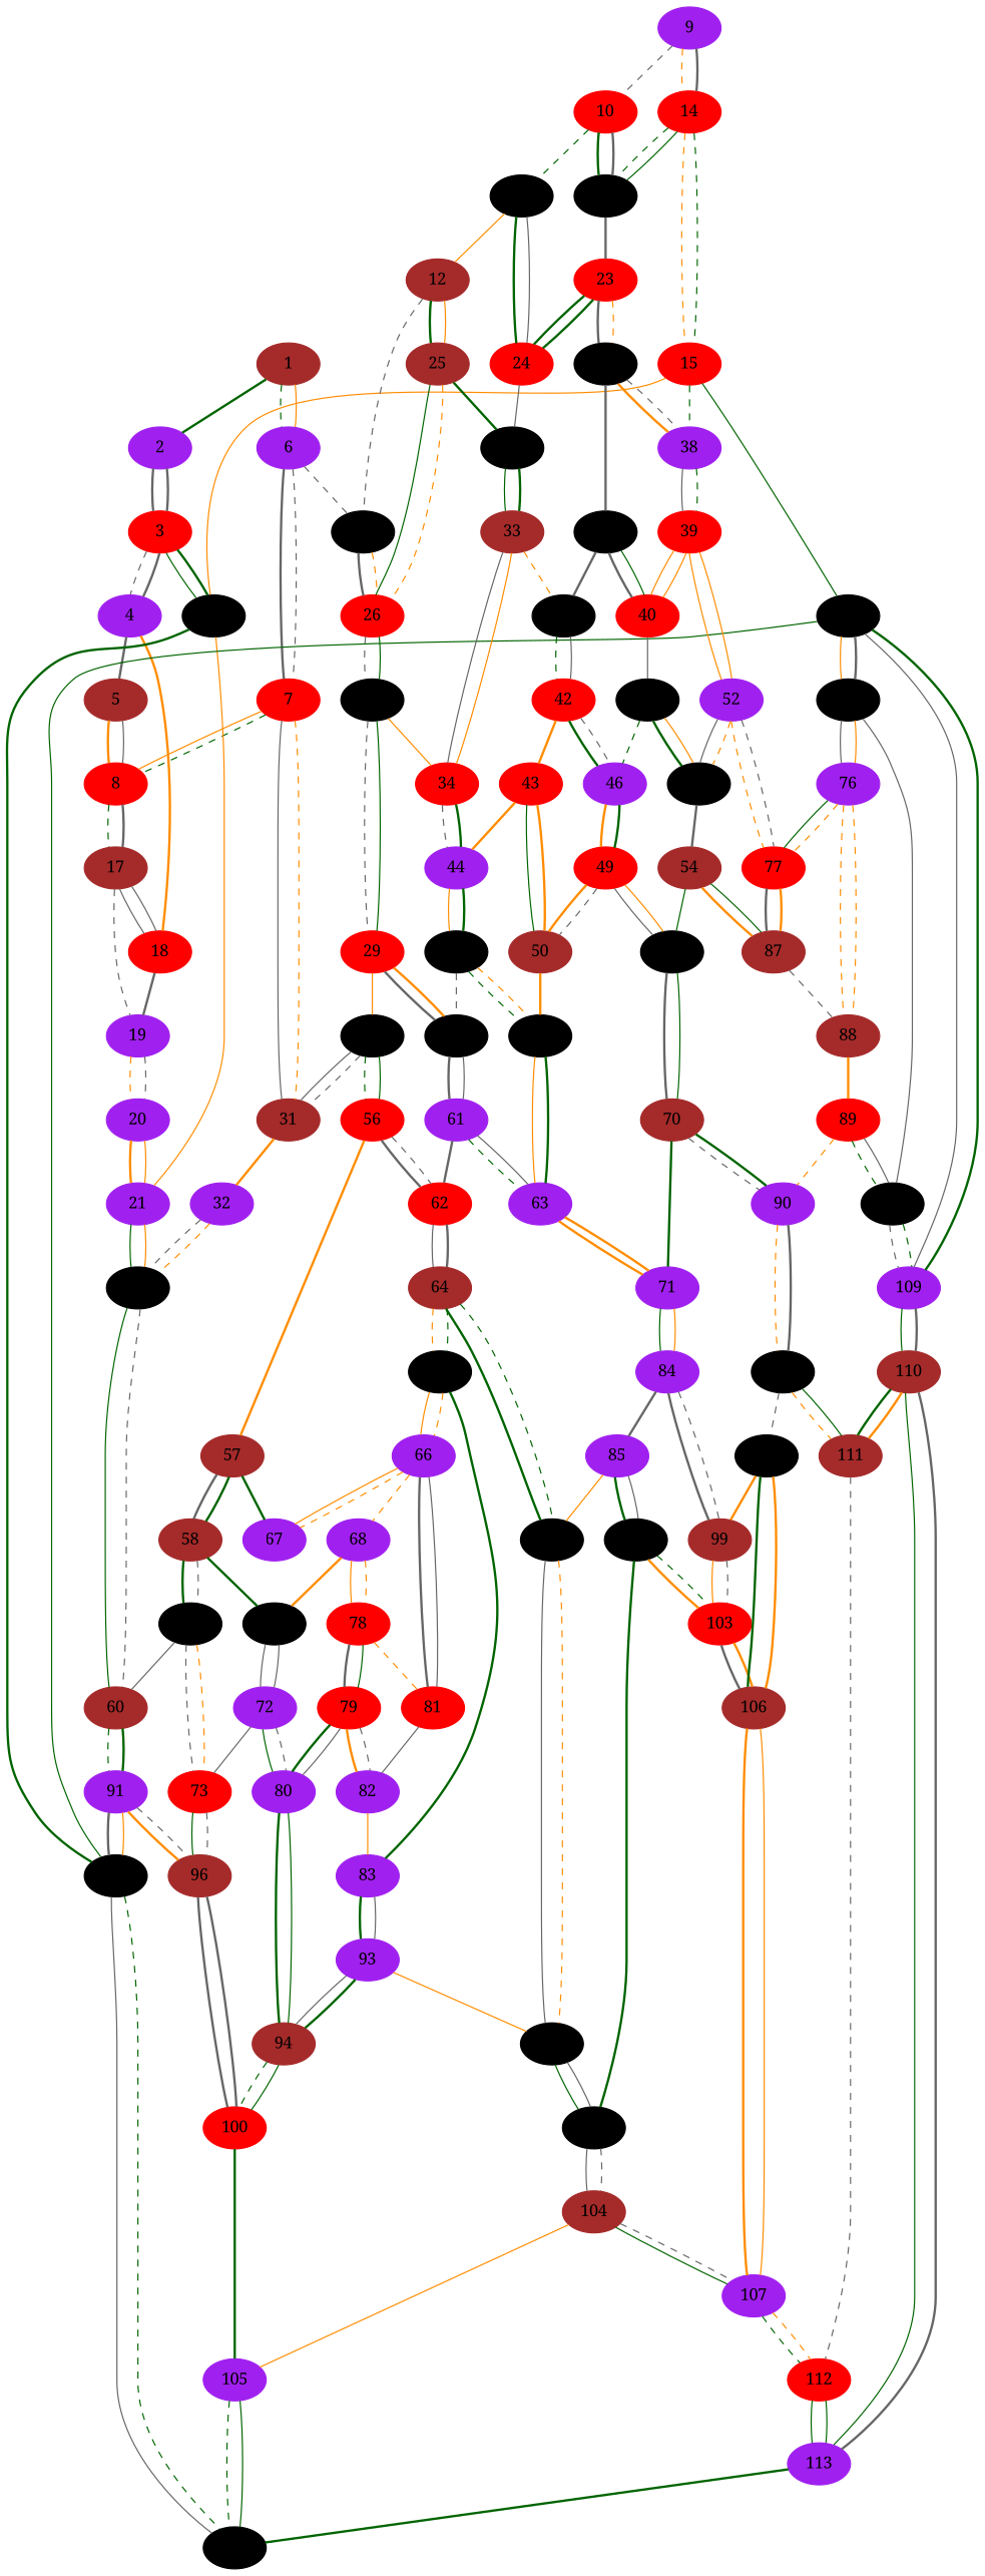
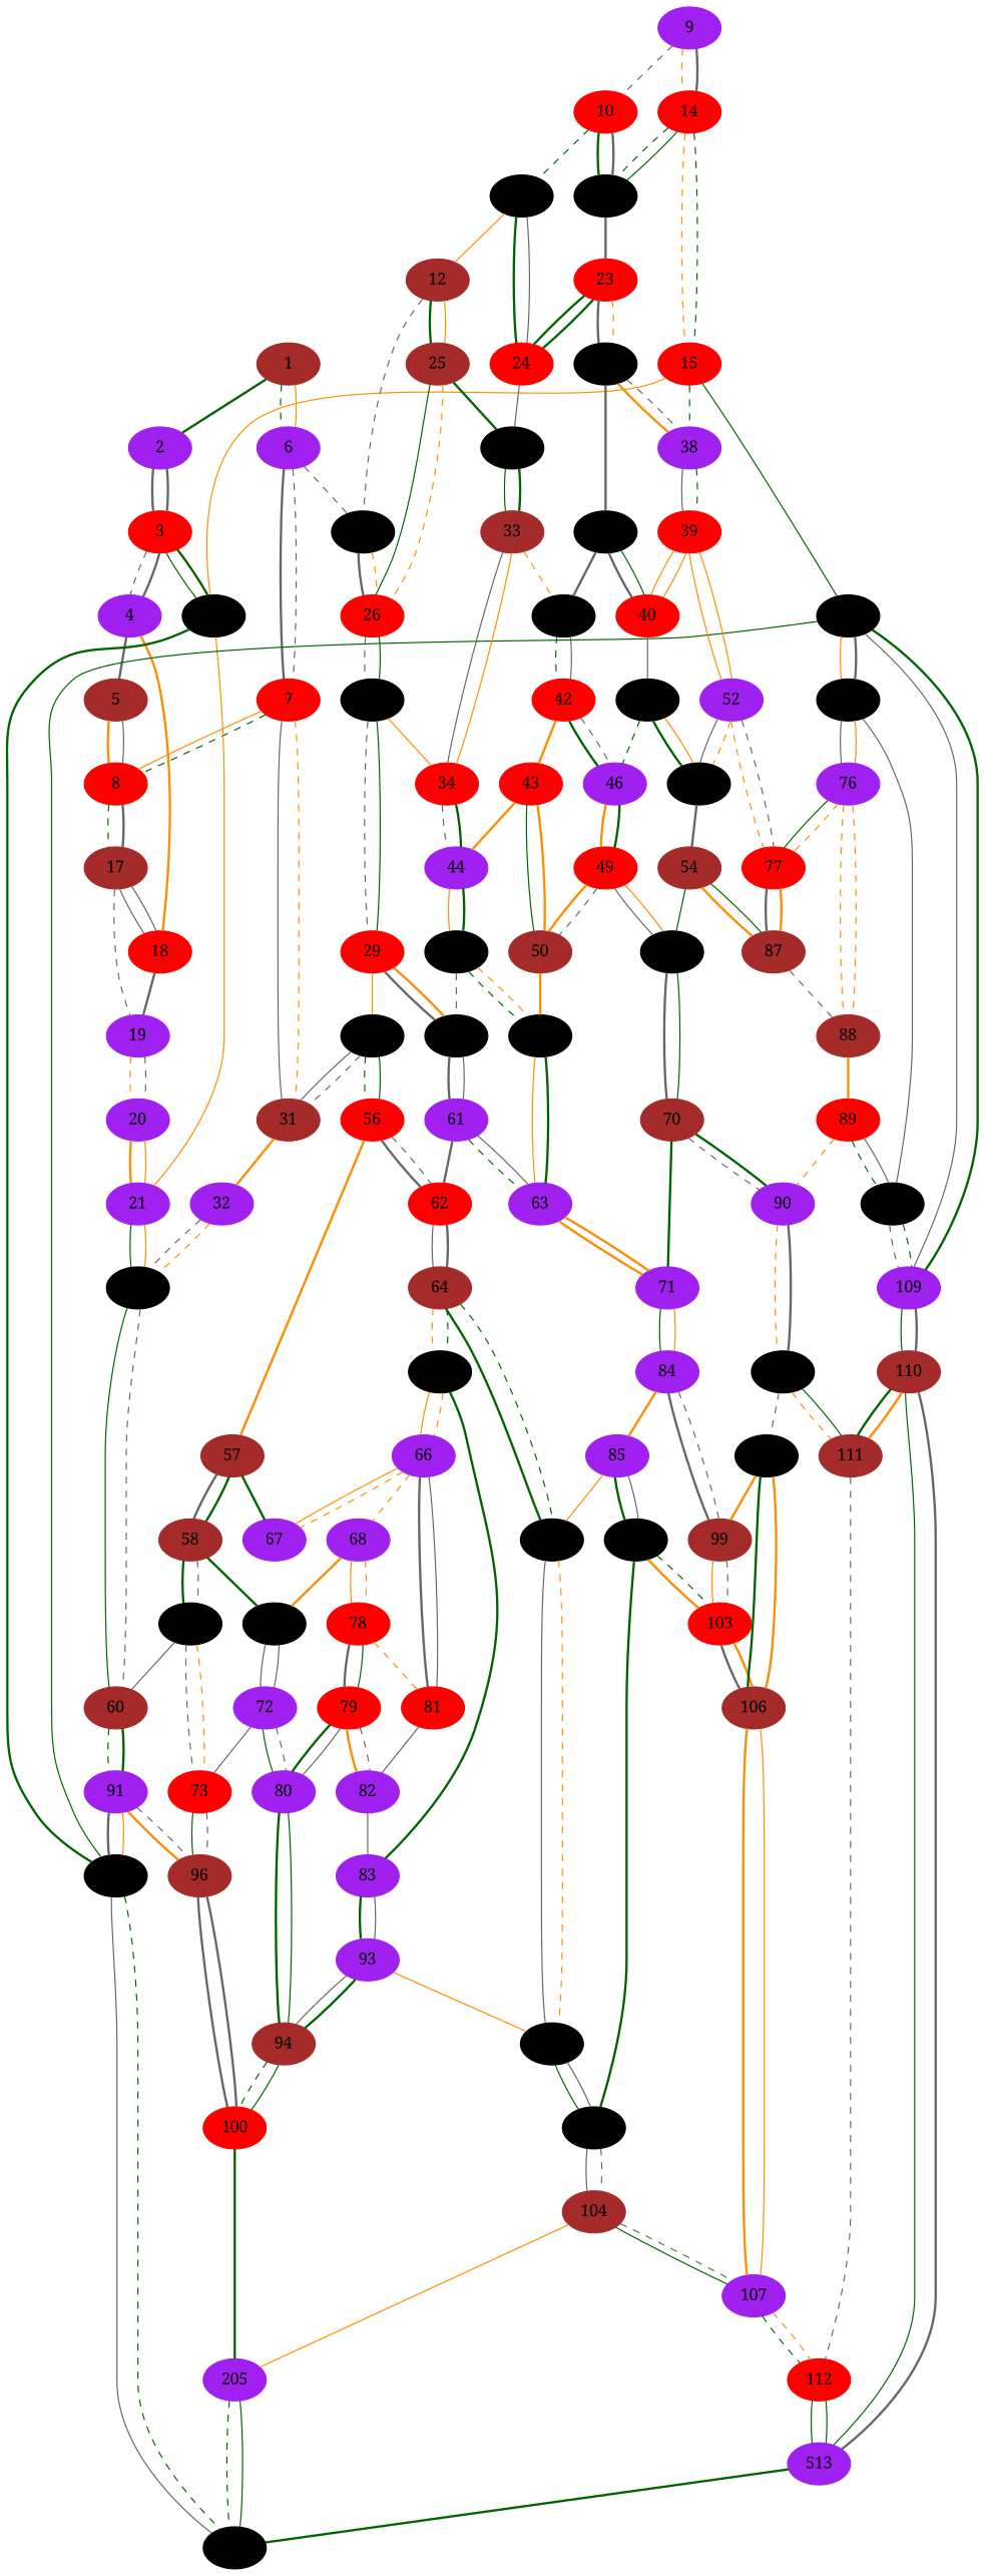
  graph {
    fontname="Noto Serif"
    node [color=purple fontname="Noto Serif" style=filled]
    edge [color=gray40 fontname="Noto Serif" style=bold]
    1 [color=brown]
    2
    6
    3 [color=red]
    7 [color=red]
    13 [color=black]
    4
    16 [color=black]
    10 [color=red]
    9
    14 [color=red]
    5 [color=brown]
    18 [color=red]
    21
    92 [color=black]
    8 [color=red]
    19
    17 [color=brown]
    31 [color=brown]
    26 [color=red]
    32
    11 [color=black]
    22 [color=black]
    15 [color=red]
    12 [color=brown]
    24 [color=red]
    23 [color=red]
    25 [color=brown]
    27 [color=black]
    28 [color=black]
    38
    74 [color=black]
    39 [color=red]
    75 [color=black]
    109
    41 [color=black]
    114 [color=black]
    20
    60 [color=brown]
    35 [color=black]
    36 [color=black]
    33 [color=brown]
    29 [color=red]
    34 [color=red]
    37 [color=black]
    30 [color=black]
    48 [color=black]
    44
    56 [color=red]
    61
    57 [color=brown]
    62 [color=red]
    42 [color=red]
    47 [color=black]
    40 [color=red]
    45 [color=black]
    43 [color=red]
    46
    52
    53 [color=black]
    77 [color=red]
    91
    50 [color=brown]
    49 [color=red]
    51 [color=black]
    54 [color=brown]
    55 [color=black]
    63
    70 [color=brown]
    71
    87 [color=brown]
    88 [color=brown]
    90
    58 [color=brown]
    67
    64 [color=brown]
    59 [color=black]
    69 [color=black]
    73 [color=red]
    72
    96 [color=brown]
    65 [color=black]
    86 [color=black]
    84
    66
    83
    95 [color=black]
    81 [color=red]
    68
    93
    82
    78 [color=red]
    79 [color=red]
    80
    97 [color=black]
    85
    99 [color=brown]
    94 [color=brown]
    100 [color=red]
    76
    108 [color=black]
    110 [color=brown]
    89 [color=red]
    101 [color=black]
    103 [color=red]
    102 [color=black]
    98 [color=black]
    111 [color=brown]
-   105
+   105 [label=205]
    104 [color=brown]
    106 [color=brown]
    112 [color=red]
    107
-   113
+   113 [label=513]
    1 -- 2 [color=darkgreen]
    1 -- 6 [color=darkgreen style=dashed]
    1 -- 6 [color=darkorange style=solid]
    2 -- 3
    2 -- 3
    6 -- 7
    6 -- 7 [style=dashed]
    6 -- 13 [style=dashed]
    3 -- 4 [style=dashed]
    3 -- 4
    3 -- 16 [color=darkgreen style=solid]
    3 -- 16 [color=darkgreen]
    7 -- 8 [color=darkorange style=solid]
    7 -- 8 [color=darkgreen style=dashed]
    7 -- 31 [style=solid]
    7 -- 31 [color=darkorange style=dashed]
    13 -- 26
    13 -- 26 [color=darkorange style=dashed]
    4 -- 5
    4 -- 18 [color=darkorange]
    16 -- 21 [color=darkorange style=solid]
    16 -- 92 [color=darkgreen]
    10 -- 11 [color=darkgreen style=dashed]
    10 -- 22 [color=darkgreen]
    10 -- 22
    9 -- 10 [style=dashed]
    9 -- 14 [color=darkorange style=dashed]
    9 -- 14
    14 -- 22 [color=darkgreen style=dashed]
    14 -- 22 [color=darkgreen style=solid]
    14 -- 15 [color=darkorange style=dashed]
    14 -- 15 [color=darkgreen style=dashed]
    5 -- 8 [color=darkorange]
    5 -- 8 [style=solid]
    18 -- 19
    21 -- 41 [color=darkgreen style=solid]
    21 -- 41 [color=darkorange style=solid]
    92 -- 114 [style=solid]
    92 -- 114 [color=darkgreen style=dashed]
    8 -- 17 [color=darkgreen style=dashed]
    8 -- 17
    19 -- 20 [color=darkorange style=dashed]
    19 -- 20 [style=dashed]
    17 -- 18 [style=solid]
    17 -- 18 [style=solid]
    17 -- 19 [style=dashed]
    31 -- 32 [color=darkorange]
    26 -- 28 [style=dashed]
    26 -- 28 [color=darkgreen style=solid]
    32 -- 41 [style=dashed]
    32 -- 41 [color=darkorange style=dashed]
    11 -- 12 [color=darkorange style=solid]
    11 -- 24 [color=darkgreen]
    11 -- 24 [style=solid]
    22 -- 23
    15 -- 16 [color=darkorange style=solid]
    15 -- 38 [color=darkgreen style=dashed]
    15 -- 74 [color=darkgreen style=solid]
    12 -- 13 [style=dashed]
    12 -- 25 [color=darkgreen]
    12 -- 25 [color=darkorange style=solid]
    24 -- 27 [style=solid]
    23 -- 24 [color=darkgreen]
    23 -- 24 [color=darkgreen]
    23 -- 35
    23 -- 35 [color=darkorange style=dashed]
    25 -- 26 [color=darkgreen style=solid]
    25 -- 26 [color=darkorange style=dashed]
    25 -- 27 [color=darkgreen]
    27 -- 33 [color=darkgreen style=solid]
    27 -- 33 [color=darkgreen]
    28 -- 29 [style=dashed]
    28 -- 29 [color=darkgreen style=solid]
    28 -- 34 [color=darkorange style=solid]
    38 -- 39 [style=solid]
    38 -- 39 [color=darkgreen style=dashed]
    74 -- 92 [color=darkgreen style=solid]
    74 -- 75 [color=darkorange style=solid]
    74 -- 75
    74 -- 109 [style=solid]
    74 -- 109 [color=darkgreen]
    39 -- 40 [color=darkorange style=solid]
    39 -- 40 [color=darkorange style=solid]
    39 -- 52 [color=darkorange style=solid]
    39 -- 52 [color=darkorange style=solid]
    75 -- 76 [style=solid]
    75 -- 76 [color=darkorange style=solid]
    75 -- 108 [style=solid]
    109 -- 110 [color=darkgreen style=solid]
    109 -- 110
    41 -- 60 [color=darkgreen style=solid]
    41 -- 60 [style=dashed]
    20 -- 21 [color=darkorange]
    20 -- 21 [color=darkorange style=solid]
    60 -- 91 [color=darkgreen style=dashed]
    60 -- 91 [color=darkgreen]
    35 -- 38 [color=darkorange]
    35 -- 38 [style=dashed]
    35 -- 36
    36 -- 37
    36 -- 40
    36 -- 40 [color=darkgreen style=solid]
    33 -- 34 [style=solid]
    33 -- 34 [color=darkorange style=solid]
    33 -- 37 [color=darkorange style=dashed]
    29 -- 30 [color=darkorange style=solid]
    29 -- 48
    29 -- 48 [color=darkorange]
    34 -- 44 [style=dashed]
    34 -- 44 [color=darkgreen]
    37 -- 42 [color=darkgreen style=dashed]
    37 -- 42 [style=solid]
    30 -- 31 [style=solid]
    30 -- 31 [style=dashed]
    30 -- 56 [color=darkgreen style=dashed]
    30 -- 56 [color=darkgreen style=solid]
    48 -- 61
    48 -- 61 [style=solid]
    44 -- 47 [color=darkorange style=solid]
    44 -- 47 [color=darkgreen]
    56 -- 57 [color=darkorange]
    56 -- 62
    56 -- 62 [style=dashed]
    61 -- 62
    61 -- 63 [color=darkgreen style=dashed]
    61 -- 63 [style=solid]
    57 -- 58
    57 -- 58 [color=darkgreen]
    57 -- 67 [color=darkgreen]
    62 -- 64 [style=solid]
    62 -- 64
    42 -- 43 [color=darkorange]
    42 -- 46 [color=darkgreen]
    42 -- 46 [style=dashed]
    47 -- 48 [style=dashed]
    47 -- 51 [color=darkgreen style=dashed]
    47 -- 51 [color=darkorange style=dashed]
    40 -- 45 [style=solid]
    45 -- 46 [color=darkgreen style=dashed]
    45 -- 53 [color=darkgreen]
    45 -- 53 [color=darkorange style=solid]
    43 -- 44 [color=darkorange]
    43 -- 50 [color=darkgreen style=solid]
    43 -- 50 [color=darkorange]
    46 -- 49 [color=darkorange]
    46 -- 49 [color=darkgreen]
    52 -- 53 [style=solid]
    52 -- 53 [color=darkorange style=dashed]
    52 -- 77 [color=darkorange style=dashed]
    52 -- 77 [style=dashed]
    53 -- 54
    77 -- 87
    77 -- 87 [color=darkorange]
    91 -- 92
    91 -- 92 [color=darkorange style=solid]
    91 -- 96 [color=darkorange]
    91 -- 96 [style=dashed]
    50 -- 51 [color=darkorange]
    49 -- 50 [color=darkorange]
    49 -- 50 [style=dashed]
    49 -- 55 [style=solid]
    49 -- 55 [color=darkorange style=solid]
    51 -- 63 [color=darkorange style=solid]
    51 -- 63 [color=darkgreen]
    54 -- 55 [color=darkgreen style=solid]
    54 -- 87 [color=darkorange]
    54 -- 87 [color=darkgreen style=solid]
    55 -- 70
    55 -- 70 [color=darkgreen style=solid]
    63 -- 71 [color=darkorange]
    63 -- 71 [color=darkorange]
    70 -- 71 [color=darkgreen]
    70 -- 90 [style=dashed]
    70 -- 90 [color=darkgreen]
    71 -- 84 [color=darkgreen style=solid]
    71 -- 84 [color=darkorange style=solid]
    87 -- 88 [style=dashed]
    88 -- 89 [color=darkorange]
    90 -- 97 [color=darkorange style=dashed]
    90 -- 97
    58 -- 59 [color=darkgreen]
    58 -- 59 [style=dashed]
    58 -- 69 [color=darkgreen]
    64 -- 65 [color=darkorange style=dashed]
    64 -- 65 [color=darkgreen style=dashed]
    64 -- 86 [color=darkgreen]
    64 -- 86 [color=darkgreen style=dashed]
    59 -- 60 [style=solid]
    59 -- 73 [style=dashed]
    59 -- 73 [color=darkorange style=dashed]
    69 -- 72 [style=solid]
    69 -- 72 [style=solid]
    73 -- 96 [color=darkgreen style=solid]
    73 -- 96 [style=dashed]
    72 -- 73 [style=solid]
    72 -- 80 [color=darkgreen style=solid]
    72 -- 80 [style=dashed]
    96 -- 100
    96 -- 100
    65 -- 66 [color=darkorange style=solid]
    65 -- 66 [color=darkorange style=dashed]
    65 -- 83 [color=darkgreen]
    86 -- 95 [style=solid]
    86 -- 95 [color=darkorange style=dashed]
-   84 -- 85
+   84 -- 85 [color=darkorange]
    84 -- 99
    84 -- 99 [style=dashed]
    66 -- 67 [color=darkorange style=solid]
    66 -- 67 [color=darkorange style=dashed]
    66 -- 81
    66 -- 81 [style=solid]
    66 -- 68 [color=darkorange style=dashed]
    83 -- 93 [color=darkgreen]
    83 -- 93 [style=solid]
    95 -- 102 [color=darkgreen style=solid]
    95 -- 102 [style=solid]
    81 -- 82 [style=solid]
    68 -- 69 [color=darkorange]
    68 -- 78 [color=darkorange style=solid]
    68 -- 78 [color=darkorange style=dashed]
    93 -- 95 [color=darkorange style=solid]
    93 -- 94 [style=solid]
    93 -- 94 [color=darkgreen]
-   82 -- 83 [color=darkorange style=solid]
+   82 -- 83 [style=solid]
    78 -- 81 [color=darkorange style=dashed]
    78 -- 79
    78 -- 79 [color=darkgreen style=solid]
    79 -- 82 [color=darkorange]
    79 -- 82 [style=dashed]
    79 -- 80 [color=darkgreen]
    79 -- 80 [style=solid]
    80 -- 94 [color=darkgreen]
    80 -- 94 [color=darkgreen style=solid]
    97 -- 98 [style=dashed]
    97 -- 111 [color=darkorange style=dashed]
    97 -- 111 [color=darkgreen style=solid]
    85 -- 86 [color=darkorange style=solid]
    85 -- 101 [color=darkgreen]
    85 -- 101 [style=solid]
    99 -- 103 [color=darkorange style=solid]
    99 -- 103 [style=dashed]
    94 -- 100 [color=darkgreen style=dashed]
    94 -- 100 [color=darkgreen style=solid]
    100 -- 105 [color=darkgreen]
    76 -- 77 [color=darkgreen style=solid]
    76 -- 77 [color=darkorange style=dashed]
    76 -- 88 [color=darkorange style=dashed]
    76 -- 88 [color=darkorange style=dashed]
    108 -- 109 [style=dashed]
    108 -- 109 [color=darkgreen style=dashed]
    110 -- 111 [color=darkgreen]
    110 -- 111 [color=darkorange]
    110 -- 113 [color=darkgreen style=solid]
    110 -- 113
    89 -- 90 [color=darkorange style=dashed]
    89 -- 108 [color=darkgreen style=dashed]
    89 -- 108 [style=solid]
    101 -- 103 [color=darkorange]
    101 -- 103 [color=darkgreen style=dashed]
    101 -- 102 [color=darkgreen]
    103 -- 106
    103 -- 106 [color=darkorange]
    102 -- 104 [style=solid]
    102 -- 104 [style=dashed]
    98 -- 99 [color=darkorange]
    98 -- 106 [color=darkgreen]
    98 -- 106 [color=darkorange]
    111 -- 112 [style=dashed]
    105 -- 114 [color=darkgreen style=dashed]
    105 -- 114 [color=darkgreen style=solid]
    104 -- 105 [color=darkorange style=solid]
    104 -- 107 [color=darkgreen style=solid]
    104 -- 107 [style=dashed]
    106 -- 107 [color=darkorange]
    106 -- 107 [color=darkorange style=solid]
    112 -- 113 [color=darkgreen style=solid]
    112 -- 113 [color=darkgreen style=solid]
    107 -- 112 [color=darkgreen style=dashed]
    107 -- 112 [color=darkorange style=dashed]
    113 -- 114 [color=darkgreen]
  }
